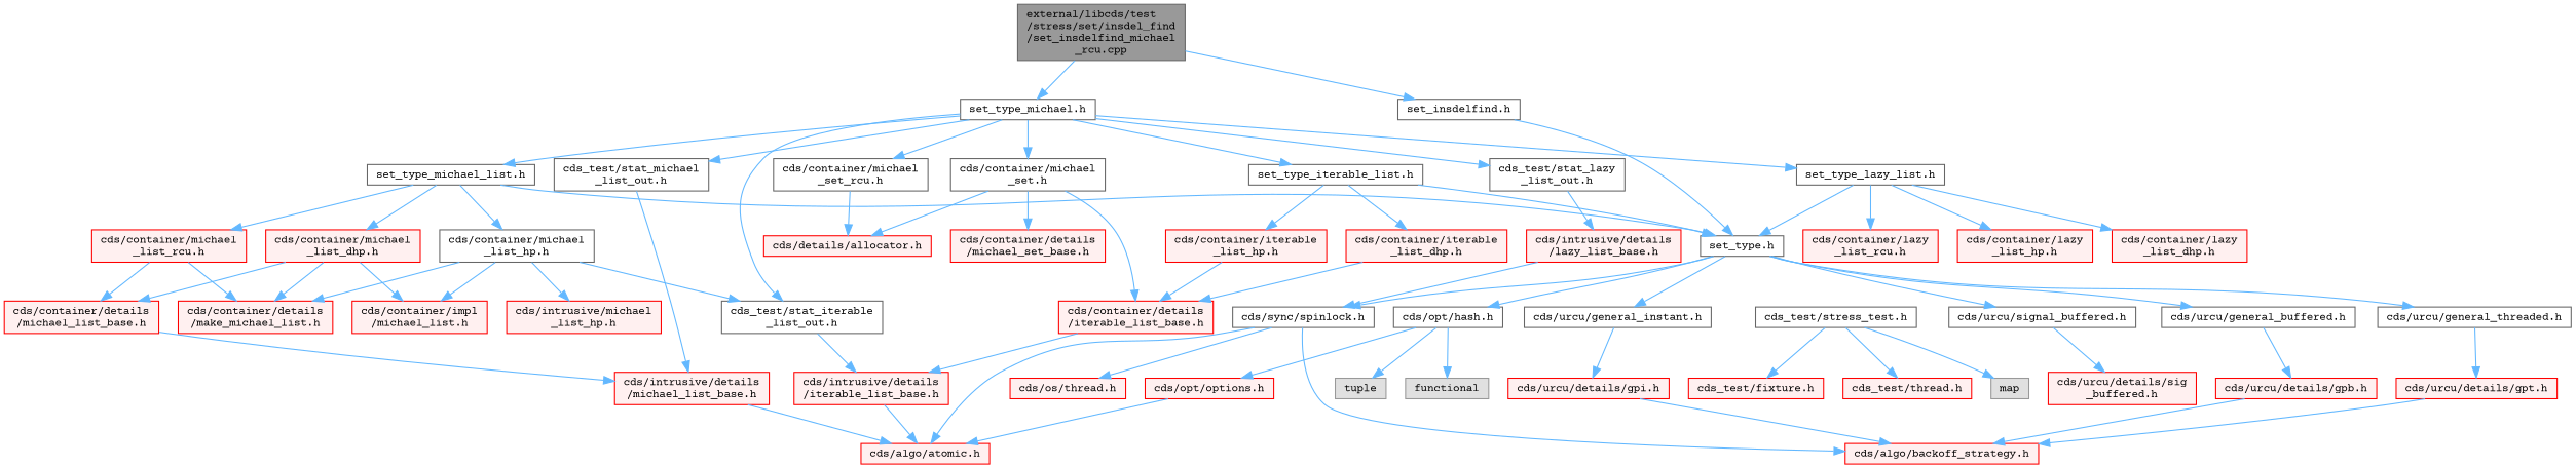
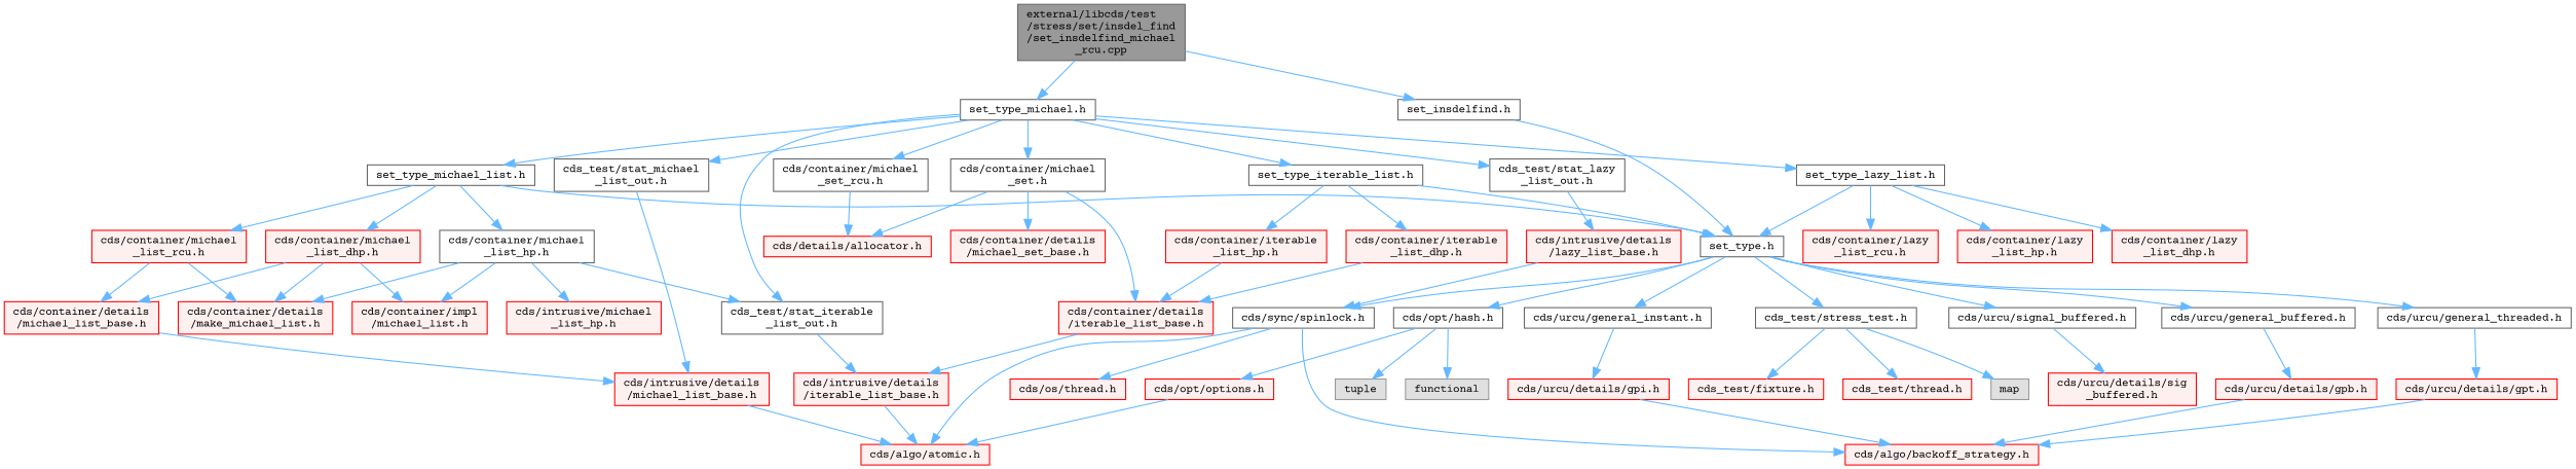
  digraph {
    fontname="Courier Prime"
    node [color=red fillcolor="#FFF0F0" fontname="Courier Prime" fontsize=10 shape=box style=filled]
    edge [color=steelblue1 fontname="Courier Prime" fontsize=10 labelfontname=Helvetica labelfontsize=10 style=solid]
    n1 [color=gray40 fillcolor=grey60 fontcolor=black height=0.2 label="external/libcds/test\l/stress/set/insdel_find\l/set_insdelfind_michael\l_rcu.cpp" width=0.4]
    n2 [color=grey40 fillcolor=white height=0.2 label="set_insdelfind.h" width=0.4]
    n3 [color=grey40 fillcolor=white height=0.2 label="set_type_michael.h" width=0.4]
    n4 [color=grey40 fillcolor=white height=0.2 label="set_type.h" width=0.4]
    n5 [color=grey40 fillcolor=white height=0.2 label="set_type_michael_list.h" width=0.4]
    n6 [color=grey40 fillcolor=white height=0.2 label="set_type_lazy_list.h" width=0.4]
    n7 [color=grey40 fillcolor=white height=0.2 label="set_type_iterable_list.h" width=0.4]
    n8 [color=grey40 fillcolor=white height=0.2 label="cds/container/michael\l_set.h" width=0.4]
    n9 [color=grey40 fillcolor=white height=0.2 label="cds/container/michael\l_set_rcu.h" width=0.4]
    n10 [color=grey40 fillcolor=white height=0.2 label="cds_test/stat_michael\l_list_out.h" width=0.4]
    n11 [color=grey40 fillcolor=white height=0.2 label="cds_test/stat_lazy\l_list_out.h" width=0.4]
    n12 [color=grey40 fillcolor=white height=0.2 label="cds_test/stat_iterable\l_list_out.h" width=0.4]
    n13 [color=grey40 fillcolor=white height=0.2 label="cds/urcu/general_instant.h" width=0.4]
    n14 [color=grey40 fillcolor=white height=0.2 label="cds/urcu/general_buffered.h" width=0.4]
    n15 [color=grey40 fillcolor=white height=0.2 label="cds/urcu/general_threaded.h" width=0.4]
    n16 [color=grey40 fillcolor=white height=0.2 label="cds/urcu/signal_buffered.h" width=0.4]
    n17 [color=grey40 fillcolor=white height=0.2 label="cds/opt/hash.h" width=0.4]
    n18 [color=grey40 fillcolor=white height=0.2 label="cds/sync/spinlock.h" width=0.4]
    n19 [color=grey40 fillcolor=white height=0.2 label="cds_test/stress_test.h" width=0.4]
    n20 [height=0.2 label="cds/urcu/details/gpi.h" width=0.4]
    n21 [height=0.2 label="cds/urcu/details/gpb.h" width=0.4]
    n22 [height=0.2 label="cds/urcu/details/gpt.h" width=0.4]
    n23 [height=0.2 label="cds/urcu/details/sig\l_buffered.h" width=0.4]
    n24 [color=grey60 fillcolor="#E0E0E0" height=0.2 label=tuple width=0.4]
    n25 [color=grey60 fillcolor="#E0E0E0" height=0.2 label=functional width=0.4]
    n26 [height=0.2 label="cds/opt/options.h" width=0.4]
    n27 [height=0.2 label="cds/algo/backoff_strategy.h" width=0.4]
    n28 [height=0.2 label="cds/algo/atomic.h" width=0.4]
    n29 [height=0.2 label="cds/os/thread.h" width=0.4]
    n30 [color=grey60 fillcolor="#E0E0E0" height=0.2 label=map width=0.4]
    n31 [height=0.2 label="cds_test/fixture.h" width=0.4]
    n32 [height=0.2 label="cds_test/thread.h" width=0.4]
    n33 [color=grey40 fillcolor=white height=0.2 label="cds/container/michael\l_list_hp.h" width=0.4]
    n34 [height=0.2 label="cds/container/michael\l_list_dhp.h" width=0.4]
    n35 [height=0.2 label="cds/container/michael\l_list_rcu.h" width=0.4]
    n36 [height=0.2 label="cds/container/lazy\l_list_hp.h" width=0.4]
    n37 [height=0.2 label="cds/container/lazy\l_list_dhp.h" width=0.4]
    n38 [height=0.2 label="cds/container/lazy\l_list_rcu.h" width=0.4]
    n39 [height=0.2 label="cds/container/iterable\l_list_hp.h" width=0.4]
    n40 [height=0.2 label="cds/container/iterable\l_list_dhp.h" width=0.4]
    n41 [height=0.2 label="cds/container/details\l/iterable_list_base.h" width=0.4]
    n42 [height=0.2 label="cds/container/details\l/michael_set_base.h" width=0.4]
    n43 [height=0.2 label="cds/details/allocator.h" width=0.4]
    n44 [height=0.2 label="cds/intrusive/details\l/michael_list_base.h" width=0.4]
    n45 [height=0.2 label="cds/intrusive/details\l/lazy_list_base.h" width=0.4]
    n46 [height=0.2 label="cds/intrusive/details\l/iterable_list_base.h" width=0.4]
    n47 [height=0.2 label="cds/intrusive/michael\l_list_hp.h" width=0.4]
    n48 [height=0.2 label="cds/container/details\l/make_michael_list.h" width=0.4]
    n49 [height=0.2 label="cds/container/impl\l/michael_list.h" width=0.4]
    n50 [height=0.2 label="cds/container/details\l/michael_list_base.h" width=0.4]
    n1 -> n2
    n1 -> n3
    n2 -> n4
    n3 -> n5
    n3 -> n6
    n3 -> n7
    n3 -> n8
    n3 -> n9
    n3 -> n10
    n3 -> n11
    n3 -> n12
    n4 -> n13
    n4 -> n14
    n4 -> n15
    n4 -> n16
    n4 -> n17
    n4 -> n18
+   n4 -> n19
    n5 -> n4
    n5 -> n33
    n5 -> n34
    n5 -> n35
    n6 -> n4
    n6 -> n36
    n6 -> n37
    n6 -> n38
    n7 -> n4
    n7 -> n39
    n7 -> n40
    n8 -> n41
    n8 -> n42
    n8 -> n43
    n9 -> n43
    n10 -> n44
    n11 -> n45
    n12 -> n46
    n13 -> n20
    n14 -> n21
    n15 -> n22
    n16 -> n23
    n17 -> n24
    n17 -> n25
    n17 -> n26
    n18 -> n27
    n18 -> n28
    n18 -> n29
    n19 -> n30
    n19 -> n31
    n19 -> n32
    n20 -> n27
    n21 -> n27
    n22 -> n27
    n26 -> n28
    n33 -> n12
    n33 -> n47
    n33 -> n48
    n33 -> n49
    n34 -> n48
    n34 -> n49
    n34 -> n50
    n35 -> n48
    n35 -> n50
    n39 -> n41
    n40 -> n41
    n41 -> n46
    n44 -> n28
    n45 -> n18
    n46 -> n28
    n50 -> n44
  }
